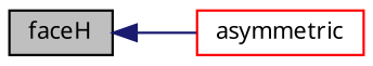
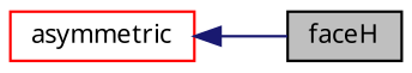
  digraph {
    rankdir=LR
    fontname="Noto Sans"
    node [fontname="Noto Sans" fontsize=10 shape=record]
    n1 [color=black fillcolor=grey75 fontcolor=black height=0.2 label=faceH style=filled width=0.4]
    n2 [color=red height=0.2 label=asymmetric width=0.4]
-   n1 -> n2 [color=midnightblue dir=back fontname="Noto Sans" fontsize=10 labelfontname=Helvetica labelfontsize=10 style=solid]
+   n2 -> n1 [color=midnightblue dir=back fontname="Noto Sans" fontsize=10 labelfontname=Helvetica labelfontsize=10 style=solid]
  }
